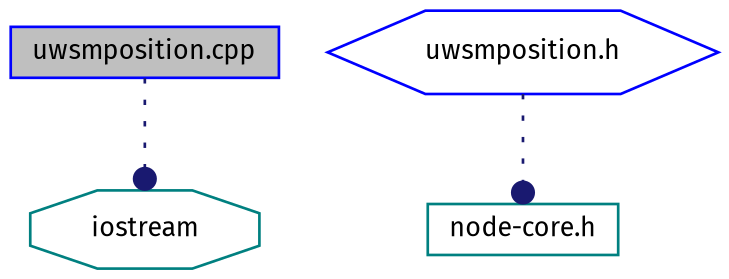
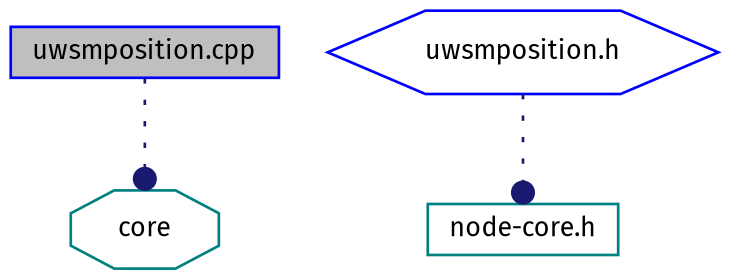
  digraph {
    fontname="Fira Sans"
    node [color=blue fillcolor=white fontname="Fira Sans" fontsize=10 shape=box style=filled]
    edge [arrowhead=dot color=midnightblue fontname="Fira Sans" fontsize=10 labelfontname=Helvetica labelfontsize=10 style=dotted]
    n1 [fillcolor=grey75 fontcolor=black height=0.2 label="uwsmposition.cpp" width=0.4]
-   n2 [color=teal height=0.2 label=iostream shape=octagon width=0.4]
+   n2 [color=teal height=0.2 label=core shape=octagon width=0.4]
    n3 [height=0.2 label="uwsmposition.h" shape=hexagon width=0.4]
    n4 [color=teal height=0.2 label="node-core.h" width=0.4]
    n1 -> n2
    n3 -> n4
  }
